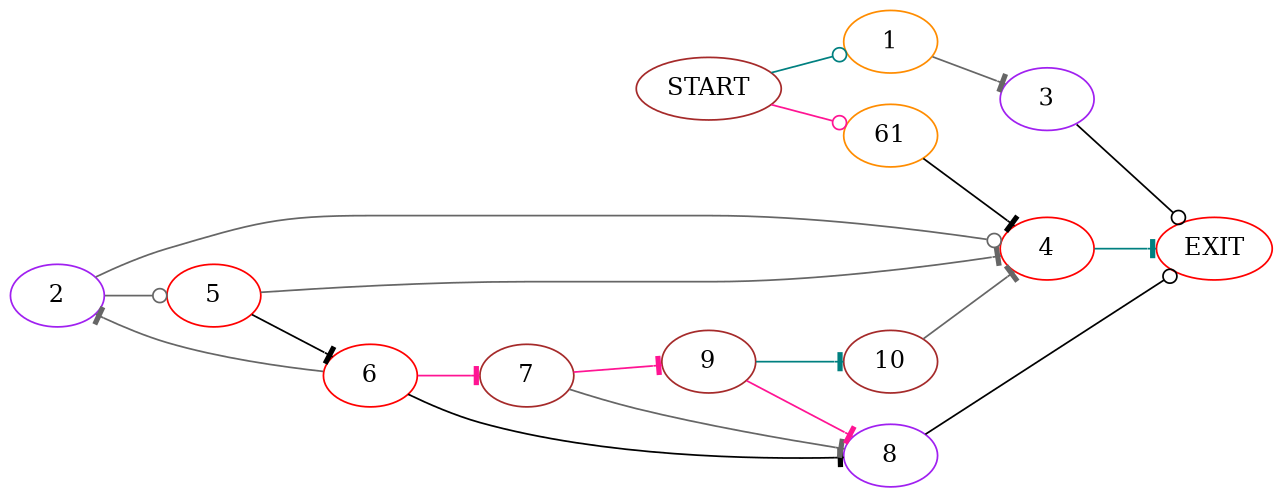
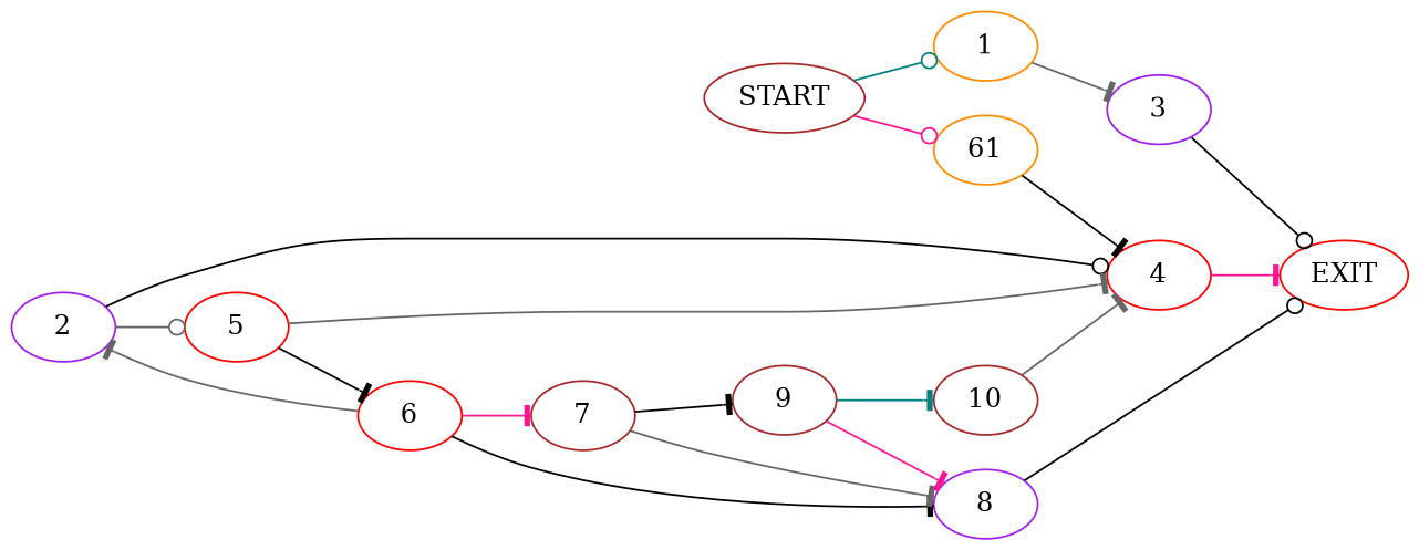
  digraph {
    rankdir=LR
    node [color=brown]
    edge [arrowhead=tee color=gray40]
    n1 [label=START]
    1 [color=darkorange]
    n3 [color=darkorange label=61]
    3 [color=purple]
    4 [color=red]
    n6 [color=red label=EXIT]
    2 [color=purple]
    5 [color=red]
    6 [color=red]
    7
    8 [color=purple]
    9
    10
    n1 -> 1 [arrowhead=odot color=teal]
    n1 -> n3 [arrowhead=odot color=deeppink]
    1 -> 3
    n3 -> 4 [color=black]
    3 -> n6 [arrowhead=odot color=black]
-   4 -> n6 [color=teal]
-   2 -> 4 [arrowhead=odot]
+   4 -> n6 [color=deeppink]
+   2 -> 4 [arrowhead=odot color=black]
    2 -> 5 [arrowhead=odot]
    5 -> 4
    5 -> 6 [color=black]
    6 -> 2
    6 -> 7 [color=deeppink]
    6 -> 8 [color=black]
    7 -> 8
-   7 -> 9 [color=deeppink]
+   7 -> 9 [color=black]
    8 -> n6 [arrowhead=odot color=black]
    9 -> 8 [color=deeppink]
    9 -> 10 [color=teal]
    10 -> 4
  }
